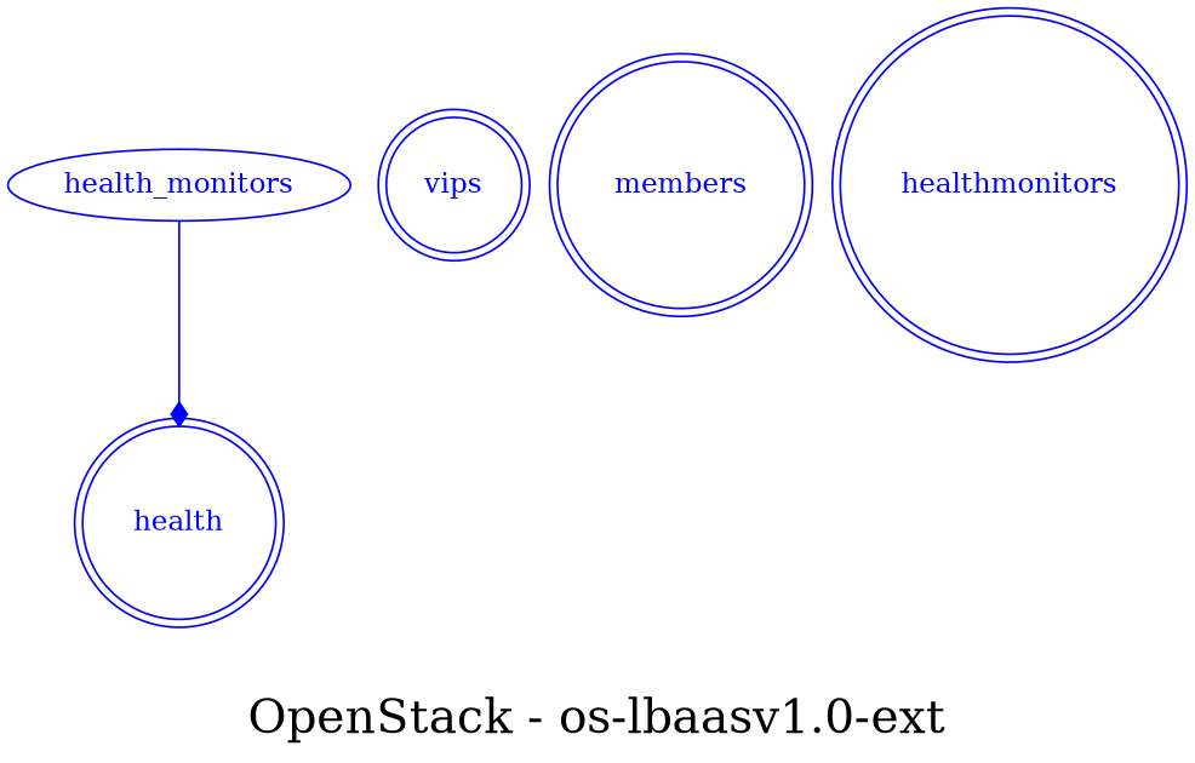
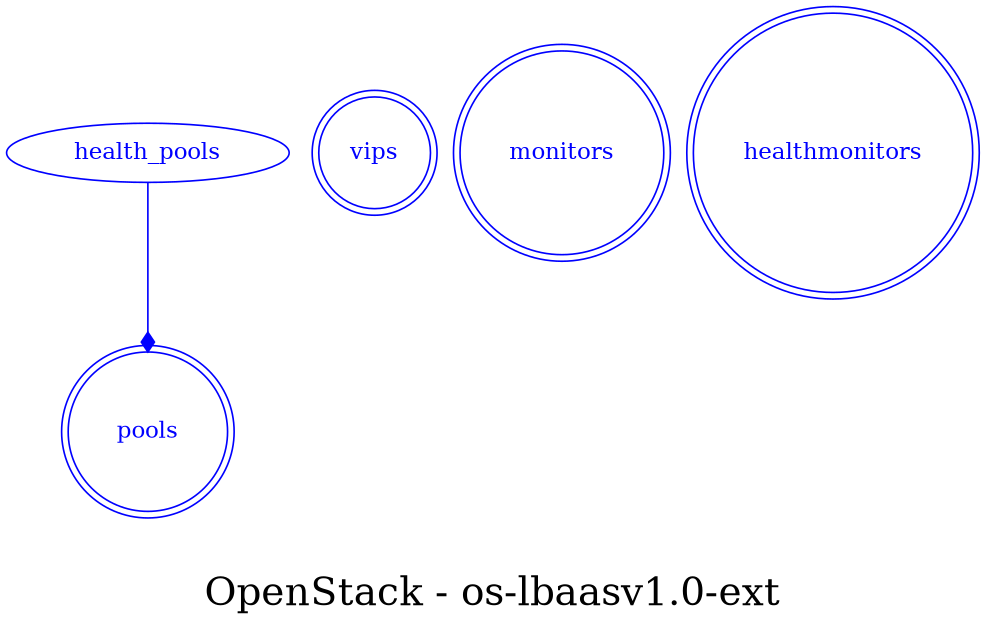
  digraph {
    fontsize=24
    label="OpenStack - os-lbaasv1.0-ext"
    splines=true
    node [color=blue fontcolor=blue shape=doublecircle]
-   pools [label=health]
+   pools
    vips
-   members
+   members [label=monitors]
    healthmonitors
-   health_monitors [shape=ellipse]
+   health_monitors [shape=ellipse label=health_pools]
    health_monitors -> pools [arrowhead=diamond arrowtail=none color=blue fontcolor=blue]
  }
